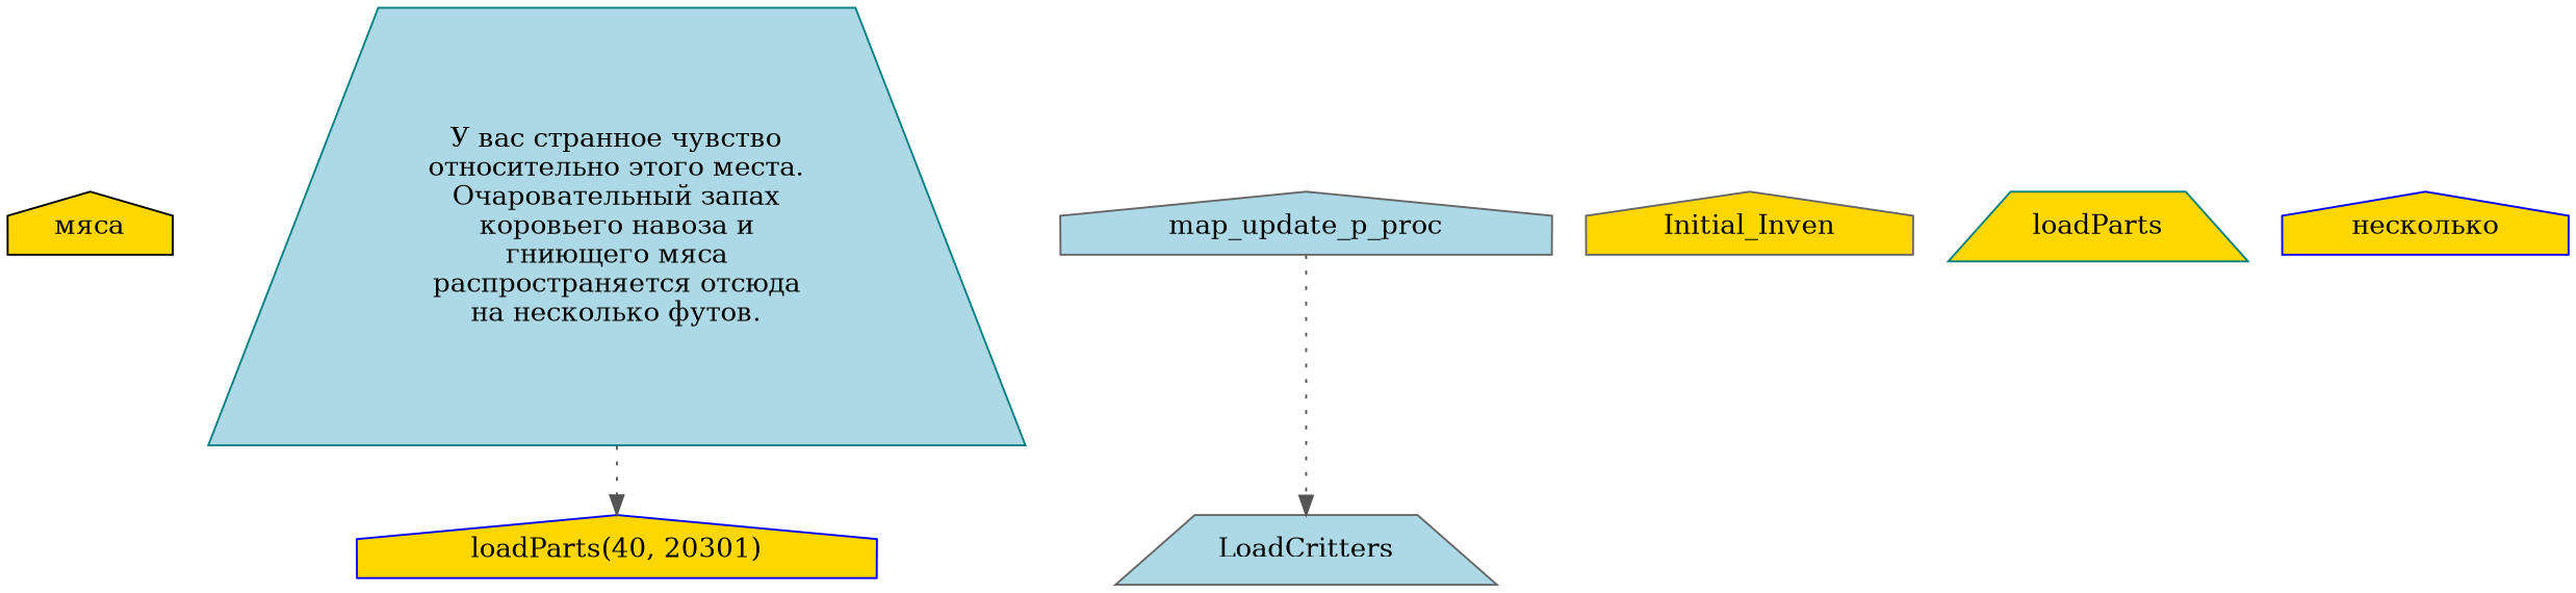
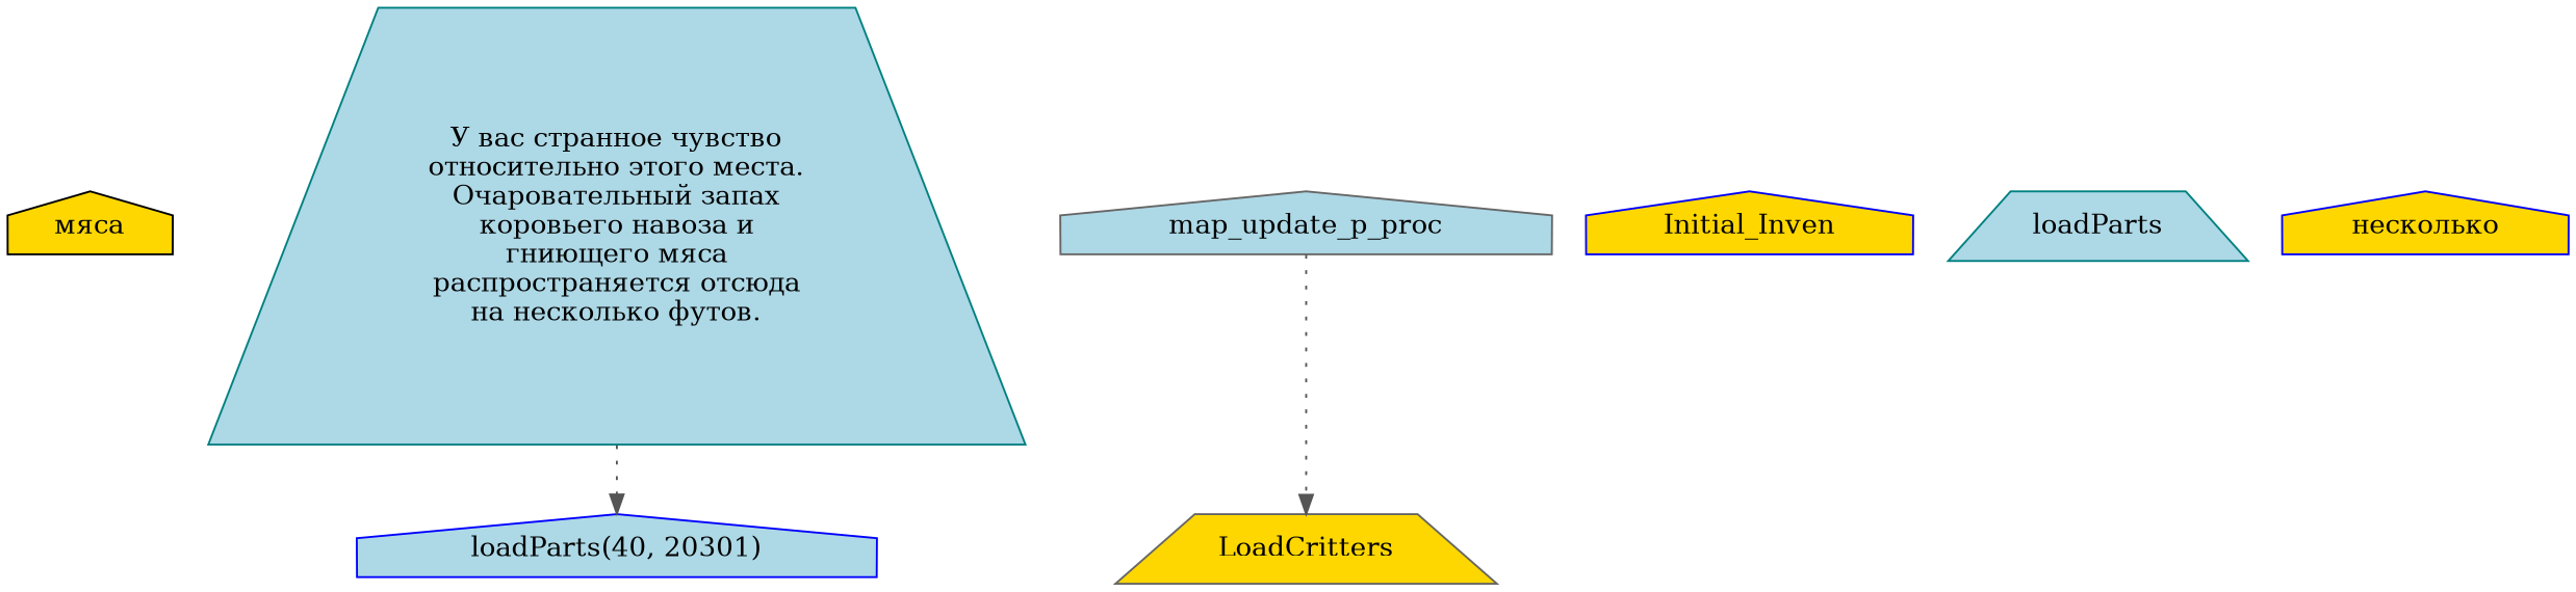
  digraph {
    node [color=blue fillcolor=lightblue shape=house style=filled]
    edge [color="#555555" style=dotted]
    n1 [color=black fillcolor=gold label="мяса"]
    n2 [color=teal label="У вас странное чувство\nотносительно этого места.\nОчаровательный запах\nкоровьего навоза и\nгниющего мяса\nраспространяется отсюда\nна несколько футов." shape=trapezium]
-   "loadParts(40, 20301)" [fillcolor=gold]
+   "loadParts(40, 20301)"
    map_update_p_proc [color=gray40]
-   LoadCritters [color=gray40 shape=trapezium]
-   Initial_Inven [color=gray40 fillcolor=gold]
-   loadParts [color=teal fillcolor=gold shape=trapezium]
+   LoadCritters [color=gray40 fillcolor=gold shape=trapezium]
+   Initial_Inven [fillcolor=gold]
+   loadParts [color=teal shape=trapezium]
    n8 [fillcolor=gold label="несколько"]
    n2 -> "loadParts(40, 20301)"
    map_update_p_proc -> LoadCritters
  }
